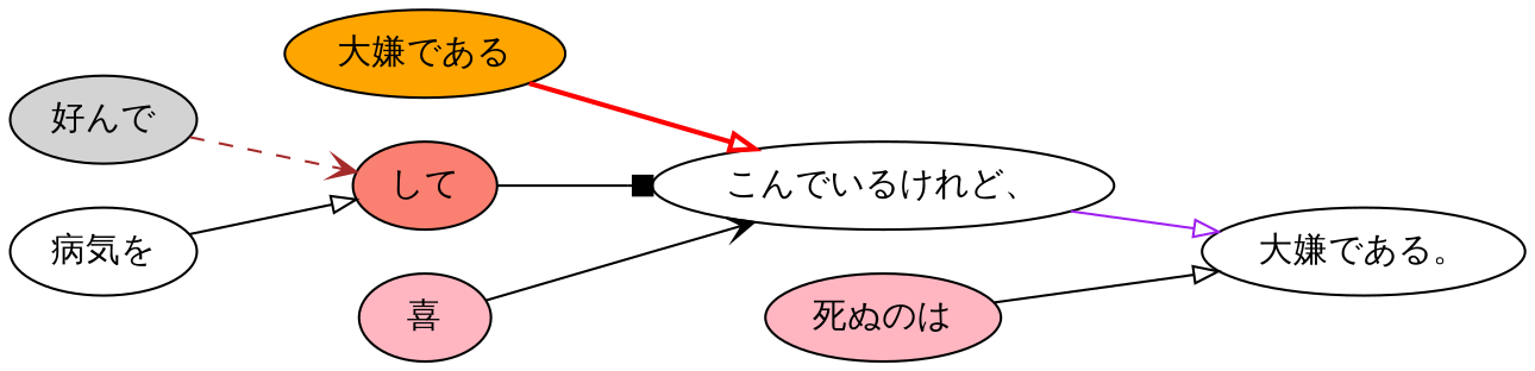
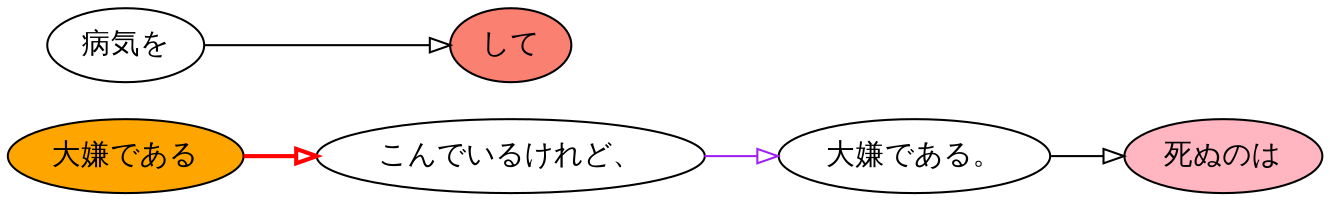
  digraph {
    rankdir=LR
    node [fillcolor=white style=filled]
    edge [arrowhead=onormal color=black style=solid]
    n1 [fillcolor=orange label="大嫌である"]
    n2 [label="こんでいるけれど、"]
    n3 [label="大嫌である。"]
-   n4 [fillcolor=lightgrey label="好んで"]
    n5 [fillcolor=salmon label="して"]
    n6 [label="病気を"]
-   n7 [fillcolor=lightpink label="喜"]
    n8 [fillcolor=lightpink label="死ぬのは"]
    n1 -> n2 [color=red style=bold]
    n2 -> n3 [color=purple]
-   n4 -> n5 [arrowhead=vee color=brown style=dashed]
-   n5 -> n2 [arrowhead=box]
    n6 -> n5
-   n7 -> n2 [arrowhead=vee]
-   n8 -> n3
+   n3 -> n8
  }
